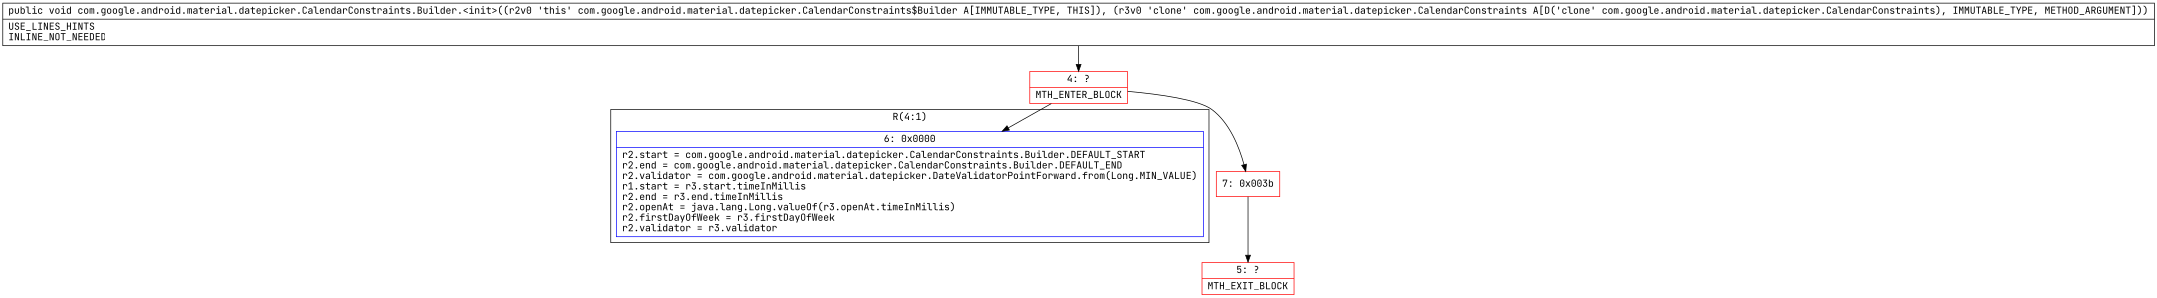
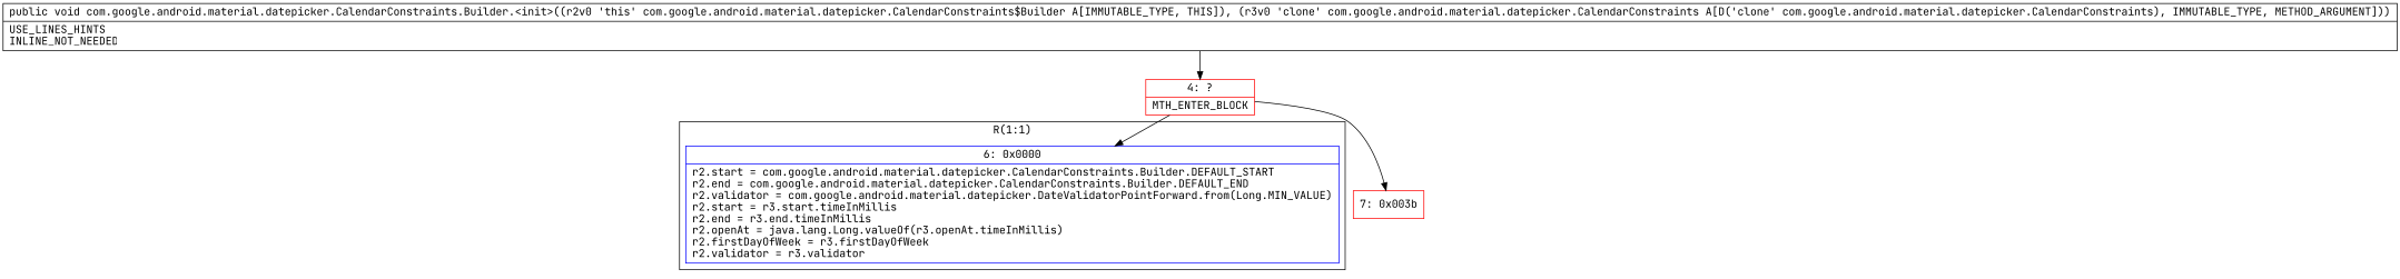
  digraph {
    fontname="JetBrains Mono"
    node [color=red fontname="JetBrains Mono" shape=record]
    edge [fontname="JetBrains Mono"]
-   n1 [color=blue label="{6\:\ 0x0000|r2.start = com.google.android.material.datepicker.CalendarConstraints.Builder.DEFAULT_START\lr2.end = com.google.android.material.datepicker.CalendarConstraints.Builder.DEFAULT_END\lr2.validator = com.google.android.material.datepicker.DateValidatorPointForward.from(Long.MIN_VALUE)\lr1.start = r3.start.timeInMillis\lr2.end = r3.end.timeInMillis\lr2.openAt = java.lang.Long.valueOf(r3.openAt.timeInMillis)\lr2.firstDayOfWeek = r3.firstDayOfWeek\lr2.validator = r3.validator\l}"]
+   n1 [color=blue label="{6\:\ 0x0000|r2.start = com.google.android.material.datepicker.CalendarConstraints.Builder.DEFAULT_START\lr2.end = com.google.android.material.datepicker.CalendarConstraints.Builder.DEFAULT_END\lr2.validator = com.google.android.material.datepicker.DateValidatorPointForward.from(Long.MIN_VALUE)\lr2.start = r3.start.timeInMillis\lr2.end = r3.end.timeInMillis\lr2.openAt = java.lang.Long.valueOf(r3.openAt.timeInMillis)\lr2.firstDayOfWeek = r3.firstDayOfWeek\lr2.validator = r3.validator\l}"]
    n2 [label="{7\:\ 0x003b}"]
-   n3 [label="{5\:\ ?|MTH_EXIT_BLOCK\l}"]
    n4 [label="{4\:\ ?|MTH_ENTER_BLOCK\l}"]
    n5 [label="{public void com.google.android.material.datepicker.CalendarConstraints.Builder.\<init\>((r2v0 'this' com.google.android.material.datepicker.CalendarConstraints$Builder A[IMMUTABLE_TYPE, THIS]), (r3v0 'clone' com.google.android.material.datepicker.CalendarConstraints A[D('clone' com.google.android.material.datepicker.CalendarConstraints), IMMUTABLE_TYPE, METHOD_ARGUMENT]))  | USE_LINES_HINTS\lINLINE_NOT_NEEDED\l}" color=""]
    subgraph cluster_1 {
-     label="R(4:1)"
+     label="R(1:1)"
      n1
    }
-   n2 -> n3
    n4 -> n1
    n4 -> n2
    n5 -> n4
  }
